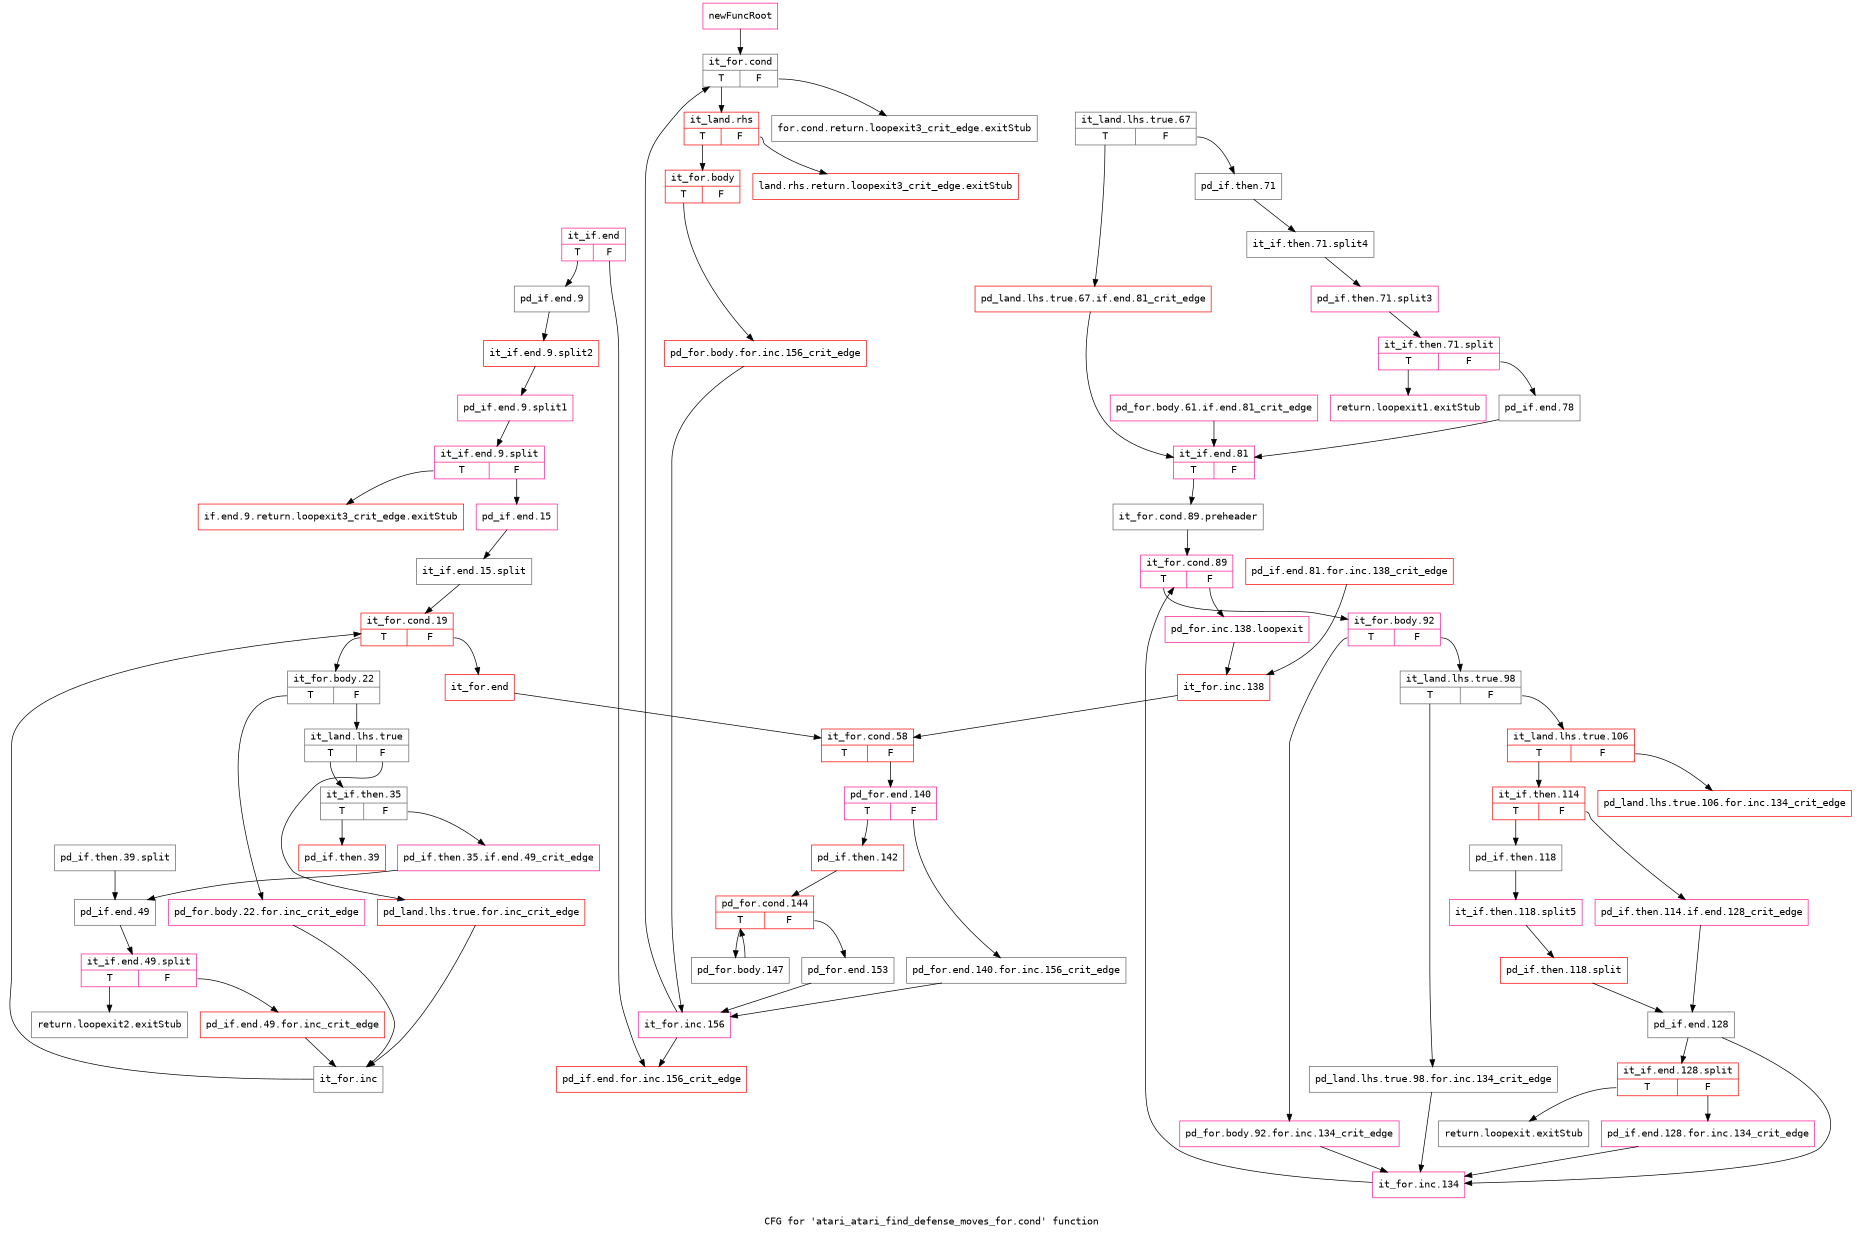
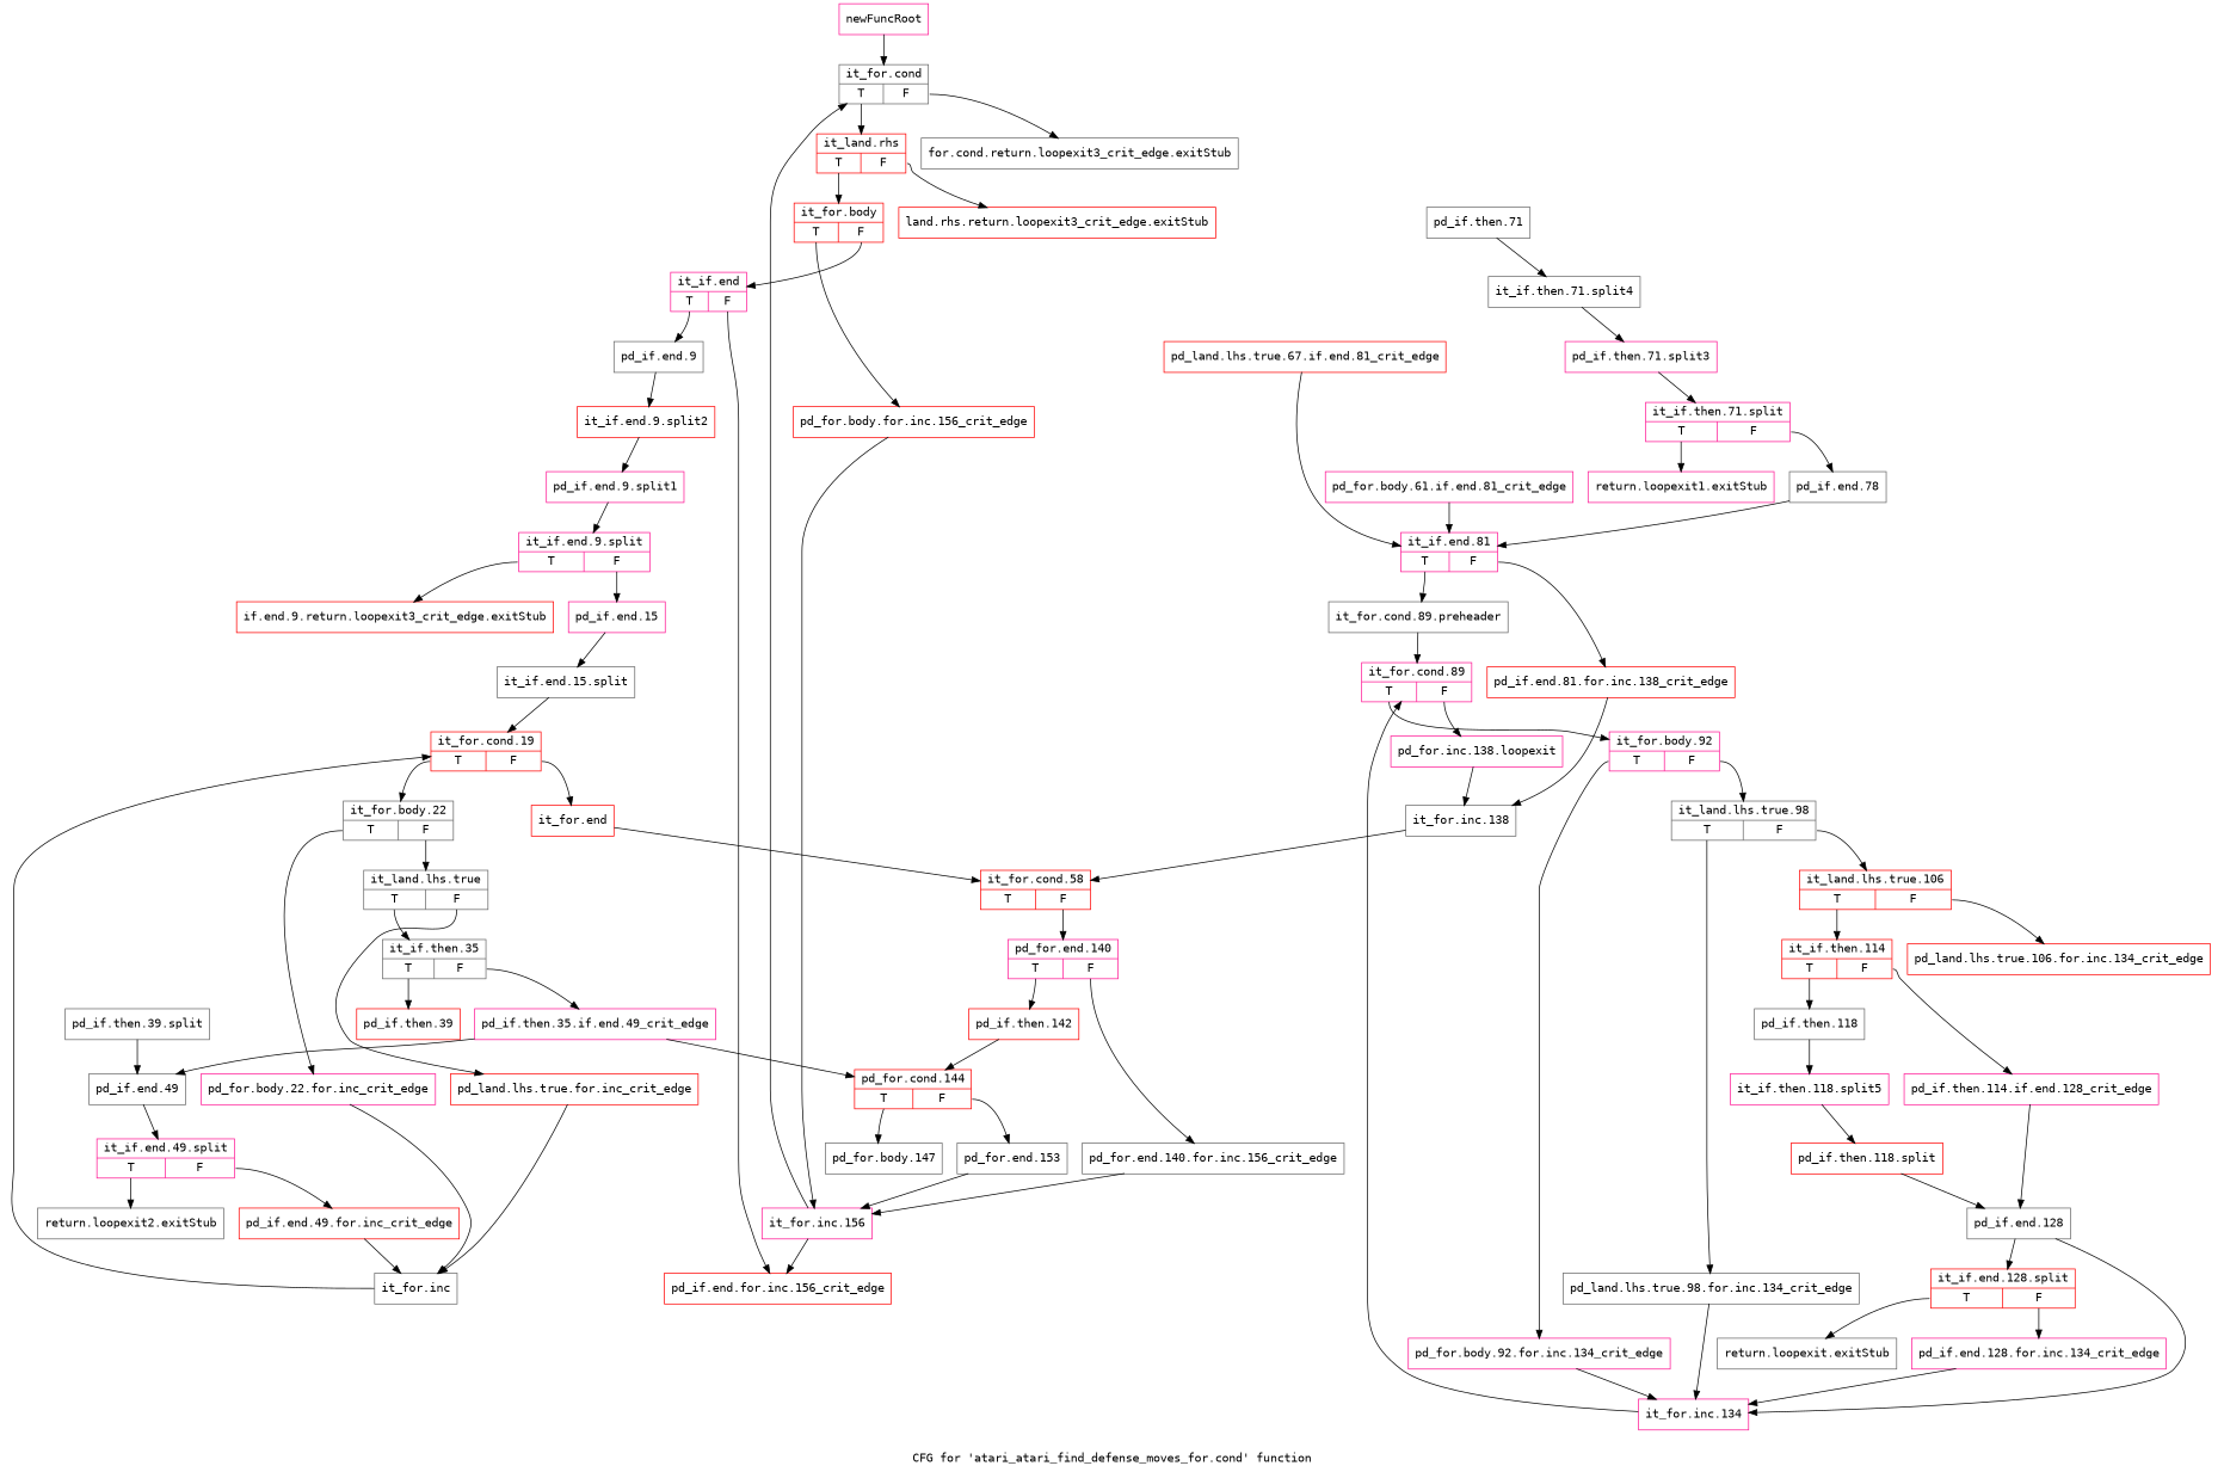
  digraph {
    fontname="DejaVu Sans Mono"
    label="CFG for 'atari_atari_find_defense_moves_for.cond' function"
    node [color=gray40 fontname="DejaVu Sans Mono" shape=record]
    edge [fontname="DejaVu Sans Mono"]
    n1 [color=deeppink label="{newFuncRoot}"]
    n2 [label="{it_for.cond|{<s0>T|<s1>F}}"]
    n3 [label="{for.cond.return.loopexit3_crit_edge.exitStub}"]
    n4 [color=red label="{it_land.rhs|{<s0>T|<s1>F}}"]
    n5 [color=red label="{land.rhs.return.loopexit3_crit_edge.exitStub}"]
    n6 [color=red label="{it_for.body|{<s0>T|<s1>F}}"]
    n7 [color=red label="{if.end.9.return.loopexit3_crit_edge.exitStub}"]
    n8 [color=deeppink label="{return.loopexit1.exitStub}"]
    n9 [label="{return.loopexit.exitStub}"]
    n10 [label="{return.loopexit2.exitStub}"]
    n11 [color=red label="{pd_for.body.for.inc.156_crit_edge}"]
    n12 [color=deeppink label="{it_if.end|{<s0>T|<s1>F}}"]
    n13 [color=deeppink label="{it_for.inc.156}"]
    n14 [label="{pd_if.end.9}"]
    n15 [color=red label="{pd_if.end.for.inc.156_crit_edge}"]
    n16 [color=red label="{it_if.end.9.split2}"]
    n17 [color=deeppink label="{pd_if.end.9.split1}"]
    n18 [color=deeppink label="{it_if.end.9.split|{<s0>T|<s1>F}}"]
    n19 [color=deeppink label="{pd_if.end.15}"]
    n20 [label="{it_if.end.15.split}"]
    n21 [color=red label="{it_for.cond.19|{<s0>T|<s1>F}}"]
    n22 [label="{it_for.body.22|{<s0>T|<s1>F}}"]
    n23 [color=red label="{it_for.end}"]
    n24 [color=deeppink label="{pd_for.body.22.for.inc_crit_edge}"]
    n25 [label="{it_land.lhs.true|{<s0>T|<s1>F}}"]
    n26 [color=red label="{it_for.cond.58|{<s0>T|<s1>F}}"]
    n27 [label="{it_for.inc}"]
    n28 [label="{it_if.then.35|{<s0>T|<s1>F}}"]
    n29 [color=red label="{pd_land.lhs.true.for.inc_crit_edge}"]
    n30 [color=deeppink label="{pd_for.end.140|{<s0>T|<s1>F}}"]
    n31 [color=red label="{pd_if.then.142}"]
    n32 [label="{pd_for.end.140.for.inc.156_crit_edge}"]
-   n33 [label="{it_land.lhs.true.67|{<s0>T|<s1>F}}"]
    n34 [color=red label="{pd_land.lhs.true.67.if.end.81_crit_edge}"]
    n35 [label="{pd_if.then.71}"]
    n36 [color=deeppink label="{pd_for.body.61.if.end.81_crit_edge}"]
    n37 [color=deeppink label="{it_if.end.81|{<s0>T|<s1>F}}"]
    n38 [color=red label="{pd_for.cond.144|{<s0>T|<s1>F}}"]
    n39 [label="{pd_for.body.147}"]
    n40 [label="{pd_for.end.153}"]
    n41 [label="{it_if.then.71.split4}"]
    n42 [label="{it_for.cond.89.preheader}"]
    n43 [color=red label="{pd_if.end.81.for.inc.138_crit_edge}"]
    n44 [color=deeppink label="{it_for.cond.89|{<s0>T|<s1>F}}"]
-   n45 [color=red label="{it_for.inc.138}"]
+   n45 [label="{it_for.inc.138}"]
    n46 [color=deeppink label="{pd_if.then.71.split3}"]
    n47 [color=deeppink label="{it_if.then.71.split|{<s0>T|<s1>F}}"]
    n48 [label="{pd_if.end.78}"]
    n49 [color=deeppink label="{it_for.body.92|{<s0>T|<s1>F}}"]
    n50 [color=deeppink label="{pd_for.inc.138.loopexit}"]
    n51 [color=deeppink label="{pd_for.body.92.for.inc.134_crit_edge}"]
    n52 [label="{it_land.lhs.true.98|{<s0>T|<s1>F}}"]
    n53 [color=deeppink label="{it_for.inc.134}"]
    n54 [label="{pd_land.lhs.true.98.for.inc.134_crit_edge}"]
    n55 [color=red label="{it_land.lhs.true.106|{<s0>T|<s1>F}}"]
    n56 [color=red label="{it_if.then.114|{<s0>T|<s1>F}}"]
    n57 [color=red label="{pd_land.lhs.true.106.for.inc.134_crit_edge}"]
    n58 [label="{pd_if.then.118}"]
    n59 [color=deeppink label="{pd_if.then.114.if.end.128_crit_edge}"]
    n60 [color=deeppink label="{it_if.then.118.split5}"]
    n61 [label="{pd_if.end.128}"]
    n62 [color=red label="{pd_if.then.118.split}"]
    n63 [color=red label="{it_if.end.128.split|{<s0>T|<s1>F}}"]
    n64 [color=deeppink label="{pd_if.end.128.for.inc.134_crit_edge}"]
    n65 [color=red label="{pd_if.then.39}"]
    n66 [color=deeppink label="{pd_if.then.35.if.end.49_crit_edge}"]
    n67 [label="{pd_if.end.49}"]
    n68 [color=deeppink label="{it_if.end.49.split|{<s0>T|<s1>F}}"]
    n69 [color=red label="{pd_if.end.49.for.inc_crit_edge}"]
    n70 [label="{pd_if.then.39.split}"]
    n1 -> n2
    n2 -> n3 [tailport=s1]
    n2 -> n4 [tailport=s0]
    n4 -> n5 [tailport=s1]
    n4 -> n6 [tailport=s0]
    n6 -> n11 [tailport=s0]
+   n6 -> n12 [tailport=s1]
    n11 -> n13
    n12 -> n14 [tailport=s0]
    n12 -> n15 [tailport=s1]
    n13 -> n2
    n13 -> n15
    n14 -> n16
    n16 -> n17
    n17 -> n18
    n18 -> n7 [tailport=s0]
    n18 -> n19 [tailport=s1]
    n19 -> n20
    n20 -> n21
    n21 -> n22 [tailport=s0]
    n21 -> n23 [tailport=s1]
    n22 -> n24 [tailport=s0]
    n22 -> n25 [tailport=s1]
    n23 -> n26
    n24 -> n27
    n25 -> n28 [tailport=s0]
    n25 -> n29 [tailport=s1]
    n26 -> n30 [tailport=s1]
    n27 -> n21
    n28 -> n65 [tailport=s0]
    n28 -> n66 [tailport=s1]
    n29 -> n27
    n30 -> n31 [tailport=s0]
    n30 -> n32 [tailport=s1]
    n31 -> n38
    n32 -> n13
-   n33 -> n34 [tailport=s0]
-   n33 -> n35 [tailport=s1]
    n34 -> n37
    n35 -> n41
    n36 -> n37
    n37 -> n42 [tailport=s0]
+   n37 -> n43 [tailport=s1]
    n38 -> n39 [tailport=s0]
    n38 -> n40 [tailport=s1]
-   n39 -> n38
+   n66 -> n38
    n40 -> n13
    n41 -> n46
    n42 -> n44
    n43 -> n45
    n44 -> n49 [tailport=s0]
    n44 -> n50 [tailport=s1]
    n45 -> n26
    n46 -> n47
    n47 -> n8 [tailport=s0]
    n47 -> n48 [tailport=s1]
    n48 -> n37
    n49 -> n51 [tailport=s0]
    n49 -> n52 [tailport=s1]
    n50 -> n45
    n51 -> n53
    n52 -> n54 [tailport=s0]
    n52 -> n55 [tailport=s1]
    n53 -> n44
    n54 -> n53
    n55 -> n56 [tailport=s0]
    n55 -> n57 [tailport=s1]
    n56 -> n58 [tailport=s0]
    n56 -> n59 [tailport=s1]
    n58 -> n60
    n59 -> n61
    n60 -> n62
    n61 -> n53
    n61 -> n63
    n62 -> n61
    n63 -> n9 [tailport=s0]
    n63 -> n64 [tailport=s1]
    n64 -> n53
    n66 -> n67
    n67 -> n68
    n68 -> n10 [tailport=s0]
    n68 -> n69 [tailport=s1]
    n69 -> n27
    n70 -> n67
  }
